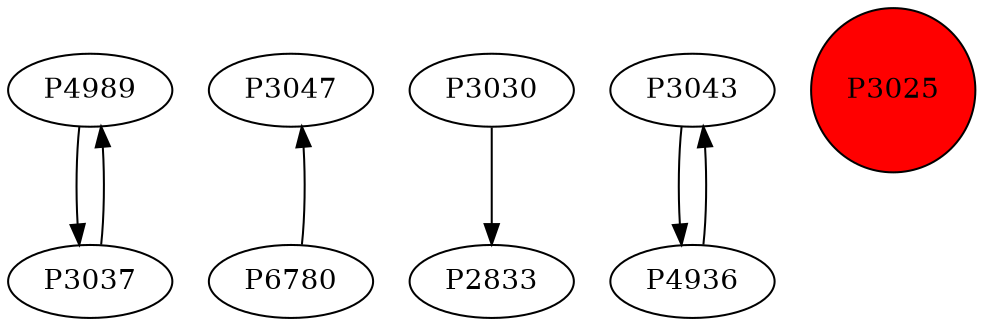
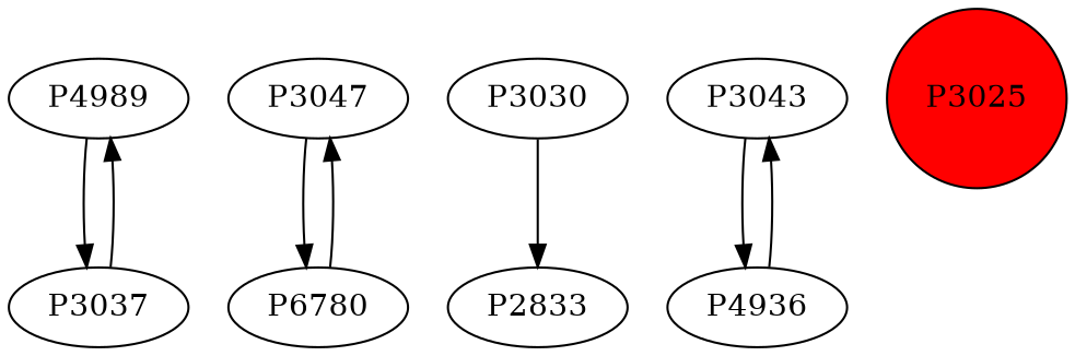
  digraph {
    n1 [label=P4989]
    P3037
    P3047
    P6780
    P3030
    P2833
    P3043
    P4936
    P3025 [fillcolor=red shape=circle style=filled]
    n1 -> P3037
    P3037 -> n1
+   P3047 -> P6780
    P6780 -> P3047
    P3030 -> P2833
    P3043 -> P4936
    P4936 -> P3043
  }
